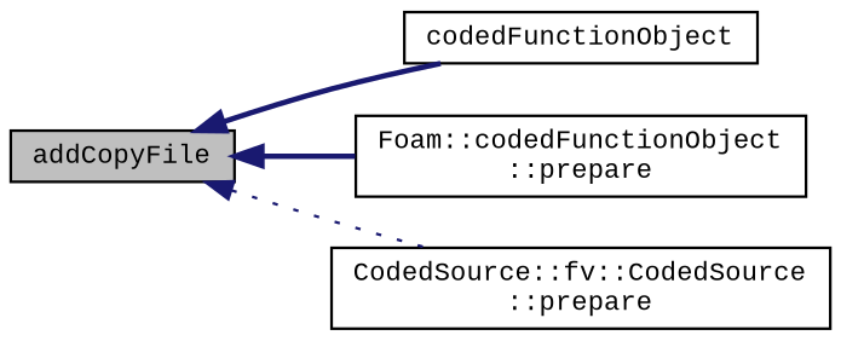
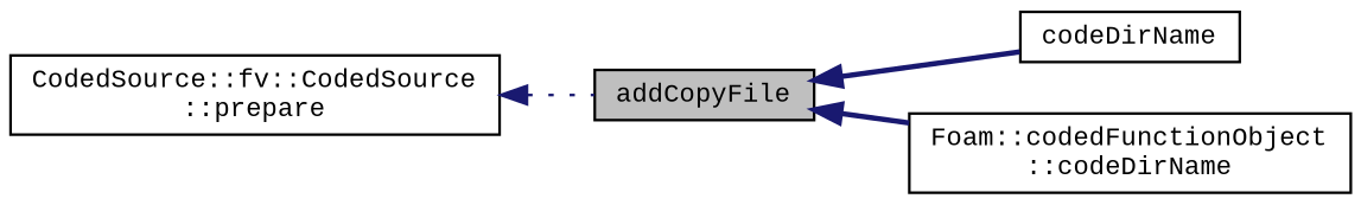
  digraph {
    fontname="Liberation Mono"
    rankdir=LR
    node [color=black fontname="Liberation Mono" fontsize=10 shape=record]
    edge [color=midnightblue dir=back fontname="Liberation Mono" fontsize=10 labelfontname=Helvetica labelfontsize=10 style=bold]
    n1 [fillcolor=grey75 fontcolor=black height=0.2 label=addCopyFile style=filled width=0.4]
-   n2 [height=0.2 label=codedFunctionObject width=0.4]
-   n3 [height=0.2 label="Foam::codedFunctionObject\l::prepare" width=0.4]
+   n2 [height=0.2 label=codeDirName width=0.4]
+   n3 [height=0.2 label="Foam::codedFunctionObject\l::codeDirName" width=0.4]
    n4 [height=0.2 label="CodedSource::fv::CodedSource\l::prepare" width=0.4]
    n1 -> n2
    n1 -> n3
-   n1 -> n4 [style=dotted]
+   n4 -> n1 [style=dotted]
  }
